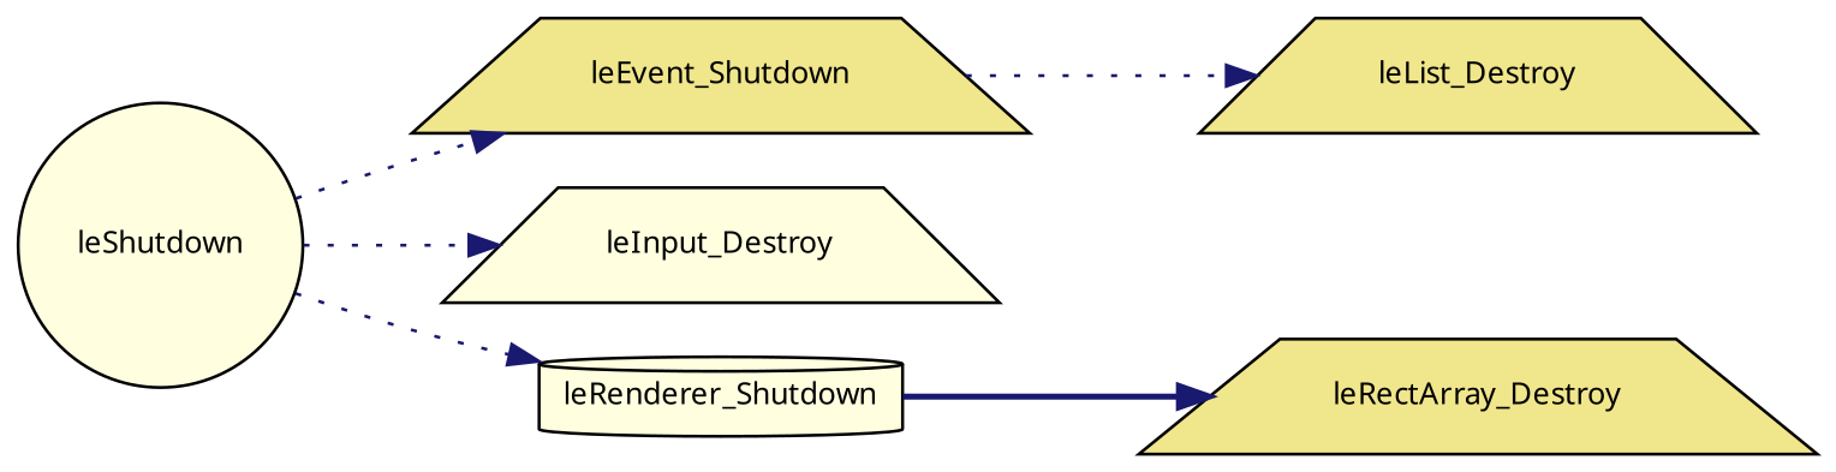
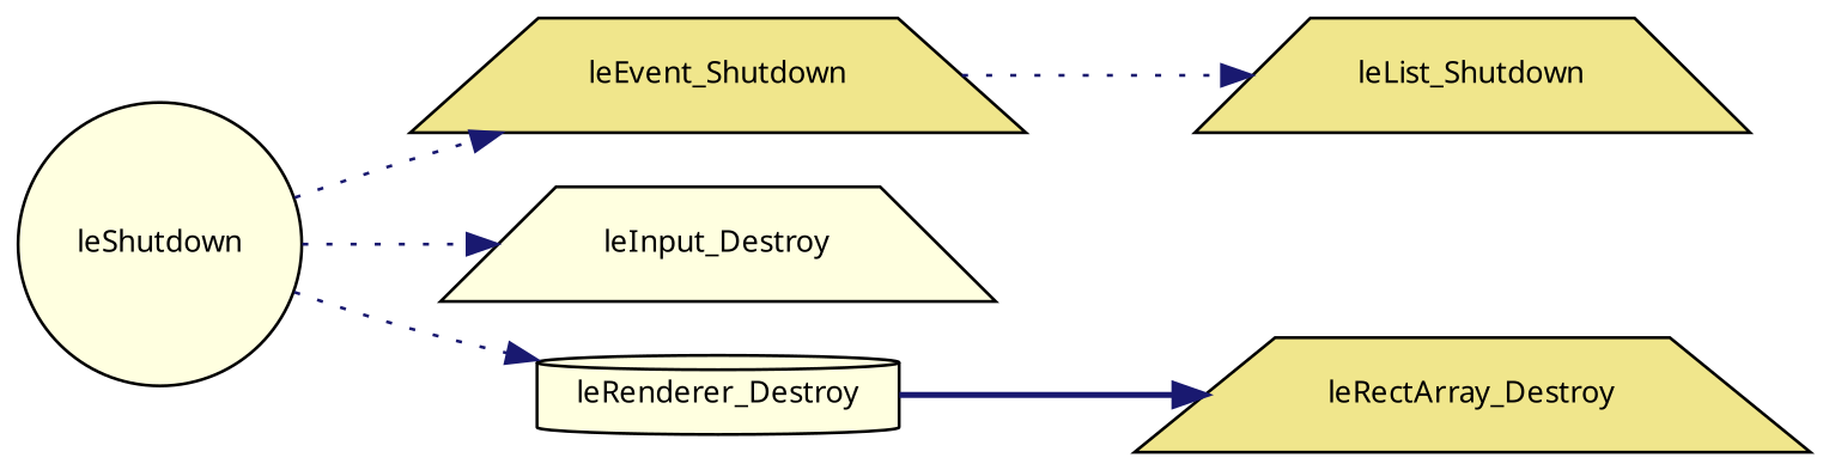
  digraph {
    fontname="Noto Sans"
    rankdir=LR
    node [color=black fillcolor=lightyellow fontname="Noto Sans" fontsize=10 shape=trapezium style=filled]
    edge [color=midnightblue fontname="Noto Sans" fontsize=10 labelfontname=Helvetica labelfontsize=10 style=dotted]
    n1 [fontcolor=black height=0.2 label=leShutdown shape=circle width=0.4]
    n2 [fillcolor=khaki height=0.2 label=leEvent_Shutdown width=0.4]
    n3 [height=0.2 label=leInput_Destroy width=0.4]
-   n4 [height=0.2 label=leRenderer_Shutdown shape=cylinder width=0.4]
-   n5 [fillcolor=khaki height=0.2 label=leList_Destroy width=0.4]
+   n4 [height=0.2 label=leRenderer_Destroy shape=cylinder width=0.4]
+   n5 [fillcolor=khaki height=0.2 label=leList_Shutdown width=0.4]
    n6 [fillcolor=khaki height=0.2 label=leRectArray_Destroy width=0.4]
    n1 -> n2
    n1 -> n3
    n1 -> n4
    n2 -> n5
    n4 -> n6 [style=bold]
  }
